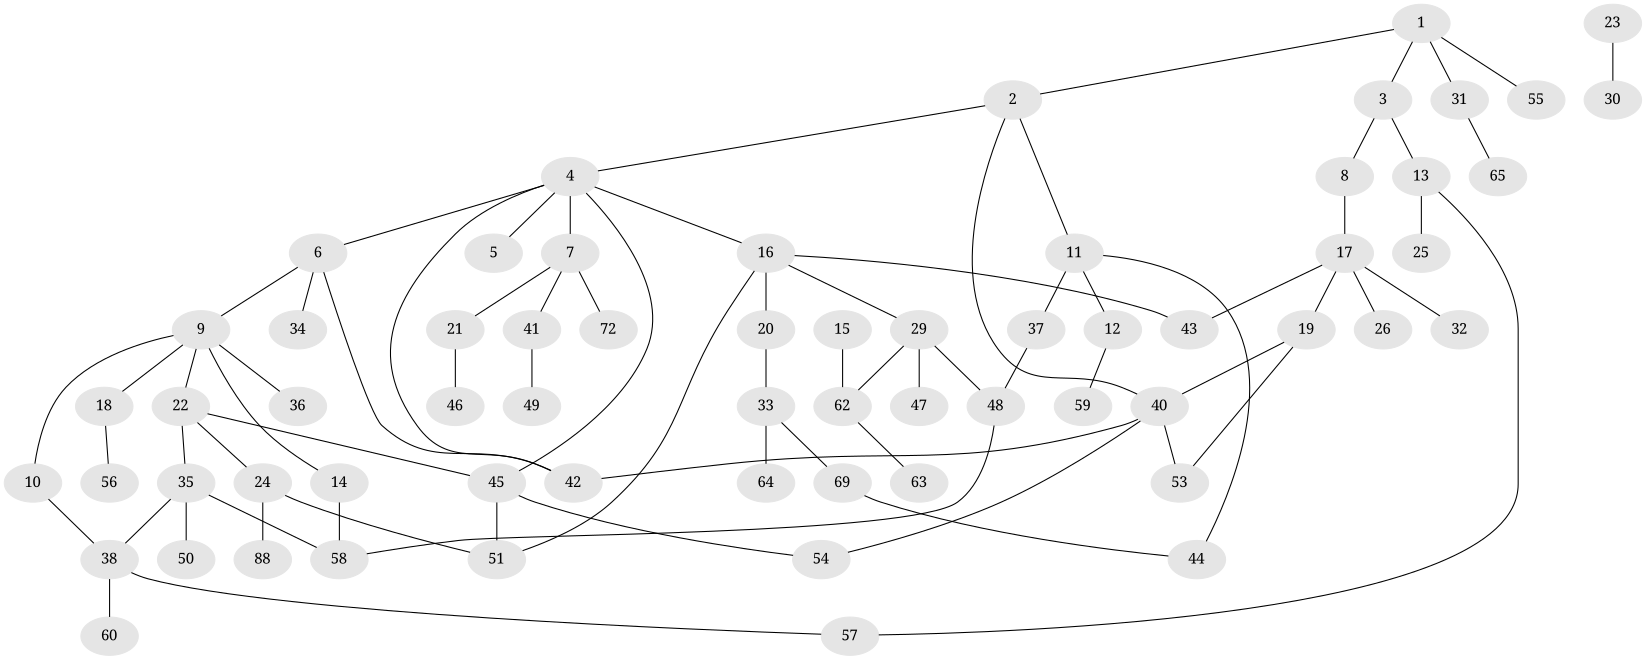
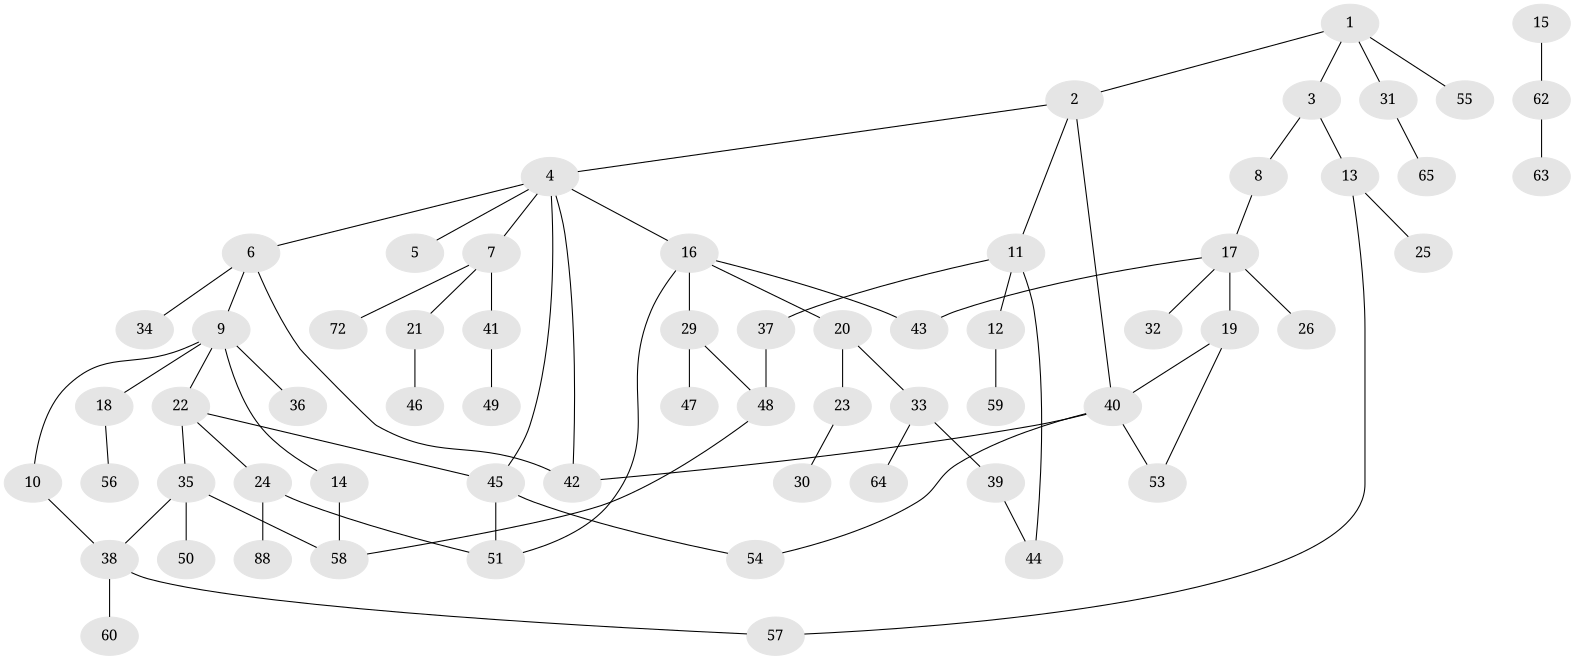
  graph {
    fontname="Noto Serif"
    node [color=gray90 fontname="Noto Serif" style=filled]
    edge [fontname="Noto Serif"]
    1
    2
    3
    31
    55
    4
    11
    40
    8
    13
    n11 [label=65]
    5
    6
    7
    16
    42
    45
    12
    37
    44
    53
    54
    17
    25
    57
    9
    34
    21
    41
    n30 [label=72]
    20
    29
    43
    51
    15
    62
    10
    14
    18
    22
    36
    46
    49
    19
    26
    32
    38
    58
    56
    24
    35
    60
    59
    48
    63
    23
    33
    47
    30
-   39 [label=69]
+   39
    64
    n62 [label=88]
    50
    1 -- 2
    1 -- 3
    1 -- 31
    1 -- 55
    2 -- 4
    2 -- 11
    2 -- 40
    3 -- 8
    3 -- 13
    31 -- n11
    4 -- 5
    4 -- 6
    4 -- 7
    4 -- 16
    4 -- 42
    4 -- 45
    11 -- 12
    11 -- 37
    11 -- 44
    40 -- 42
    40 -- 53
    40 -- 54
    8 -- 17
    13 -- 25
    13 -- 57
    6 -- 42
    6 -- 9
    6 -- 34
    7 -- 21
    7 -- 41
    7 -- n30
    16 -- 20
    16 -- 29
    16 -- 43
    16 -- 51
    45 -- 54
    45 -- 51
    12 -- 59
    37 -- 48
    17 -- 43
    17 -- 19
    17 -- 26
    17 -- 32
    9 -- 10
    9 -- 14
    9 -- 18
    9 -- 22
    9 -- 36
    21 -- 46
    41 -- 49
+   20 -- 23
    20 -- 33
-   29 -- 62
    29 -- 48
    29 -- 47
    15 -- 62
    62 -- 63
    10 -- 38
    14 -- 58
    18 -- 56
    22 -- 45
    22 -- 24
    22 -- 35
    19 -- 40
    19 -- 53
    38 -- 57
    38 -- 60
    24 -- 51
    24 -- n62
    35 -- 38
    35 -- 58
    35 -- 50
    48 -- 58
    23 -- 30
    33 -- 39
    33 -- 64
    39 -- 44
  }
